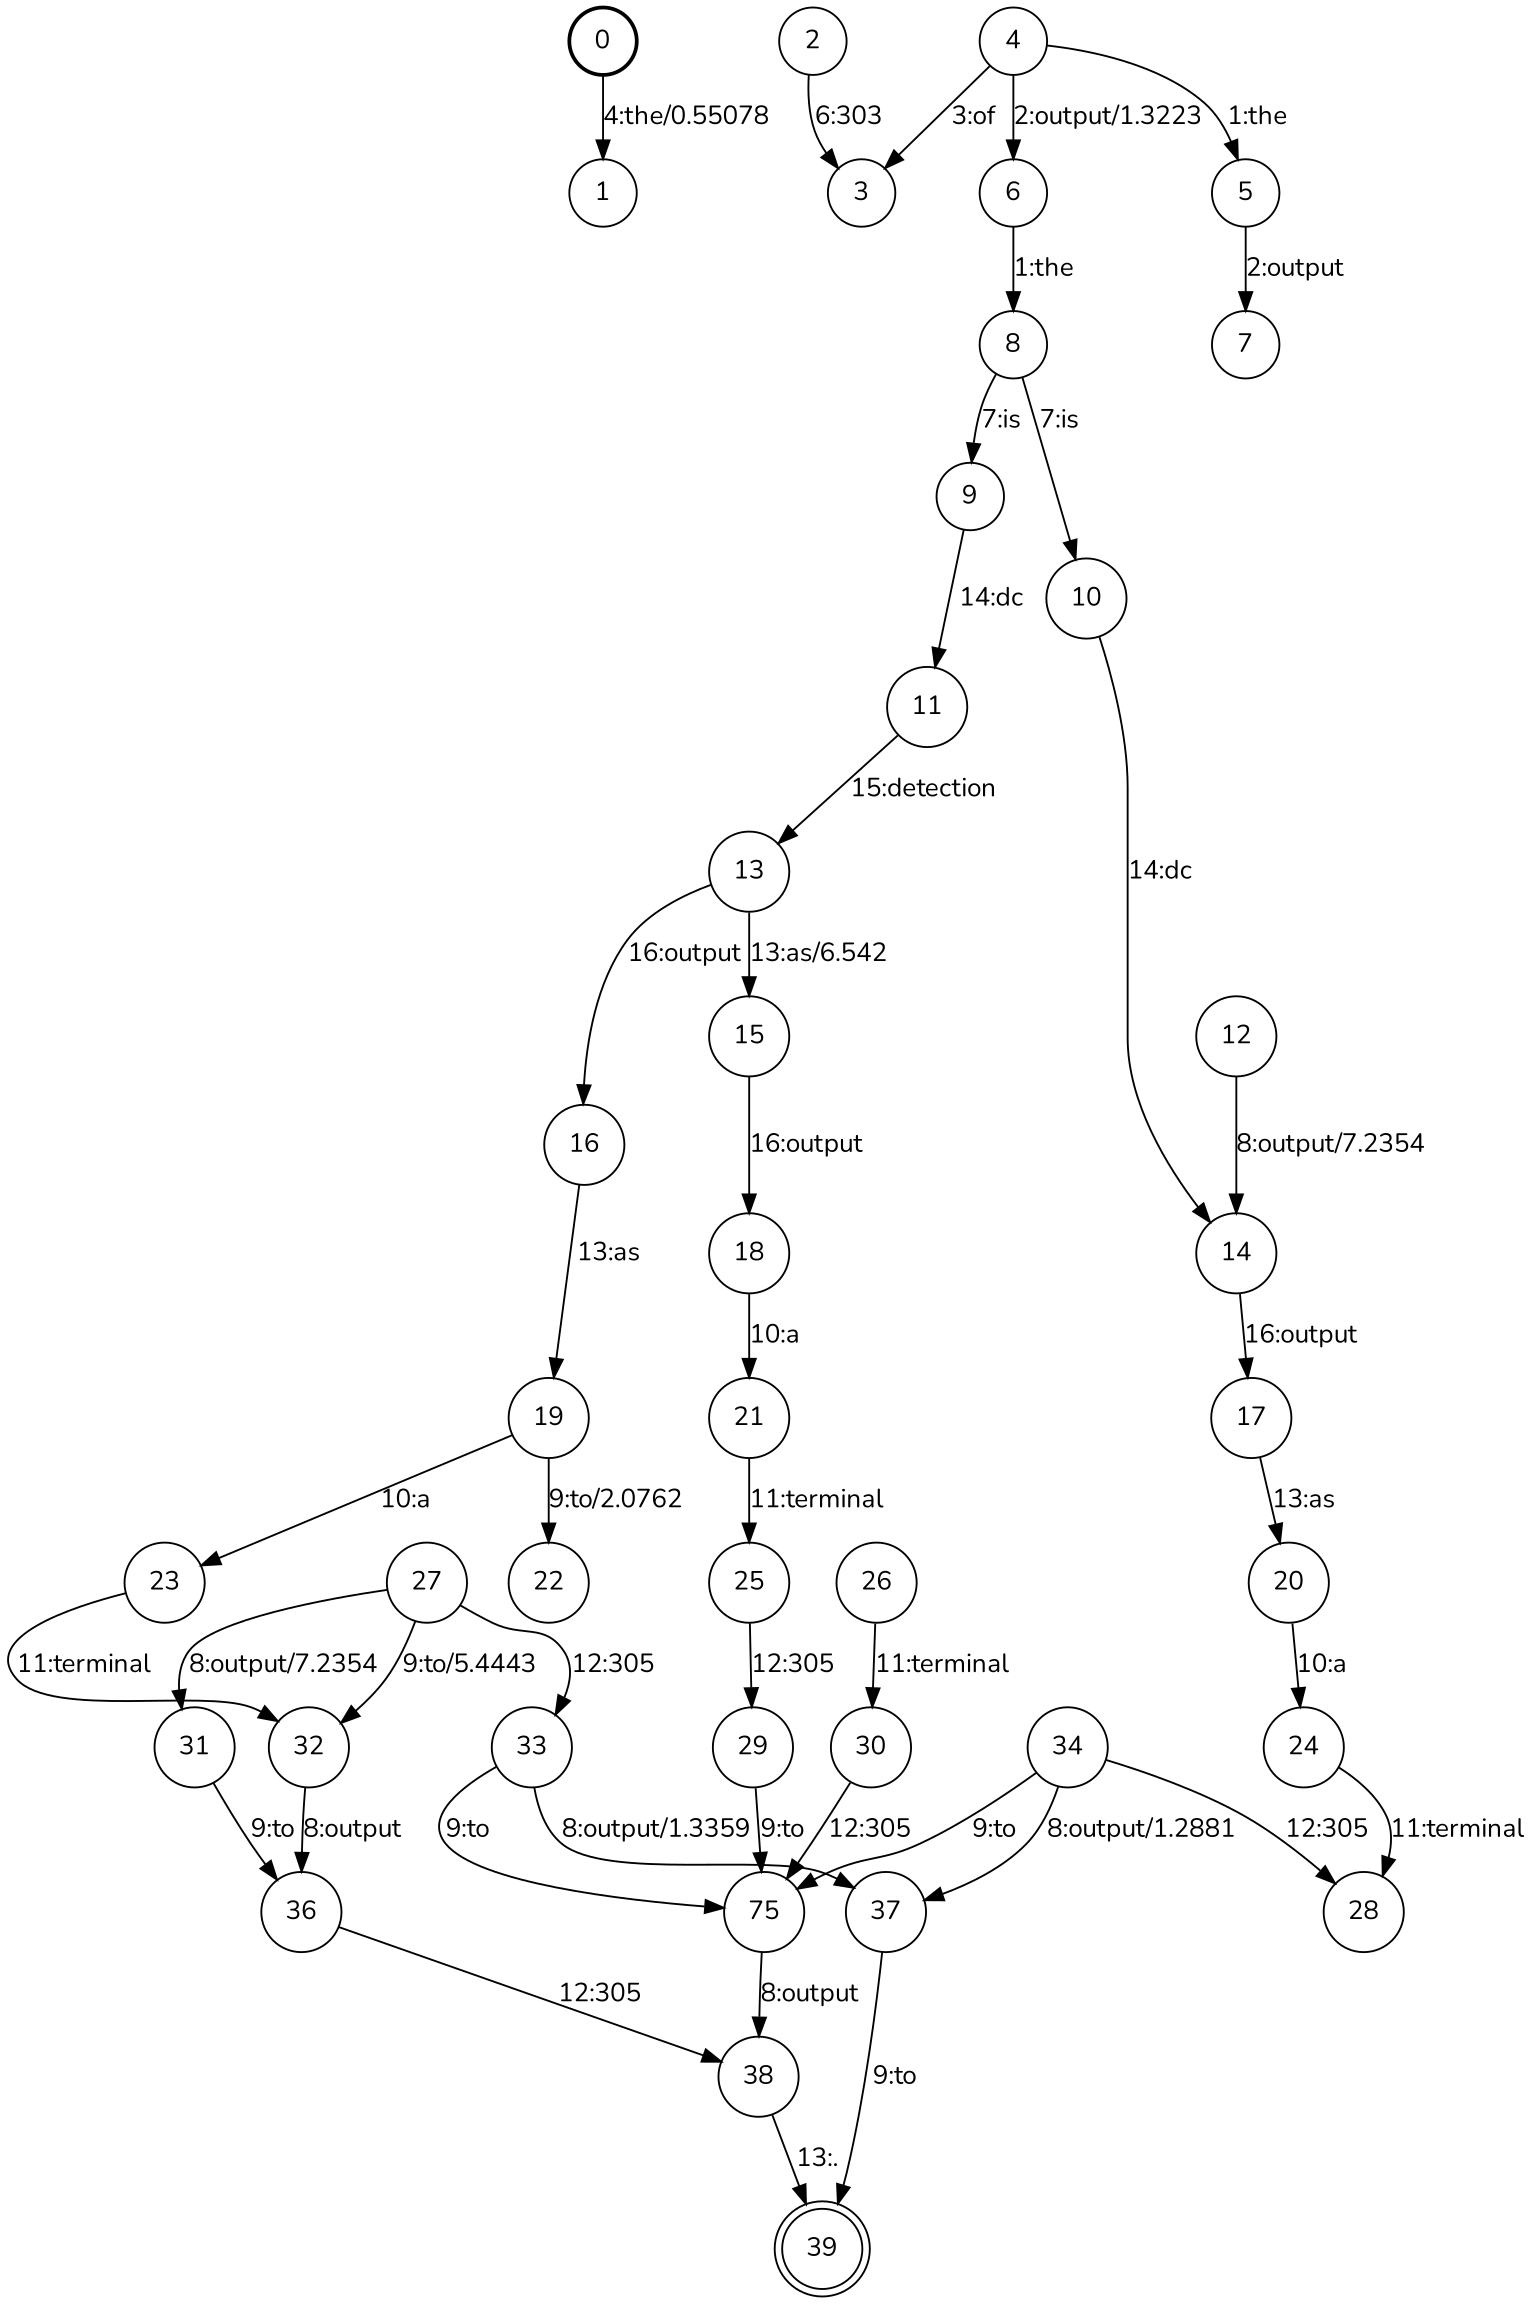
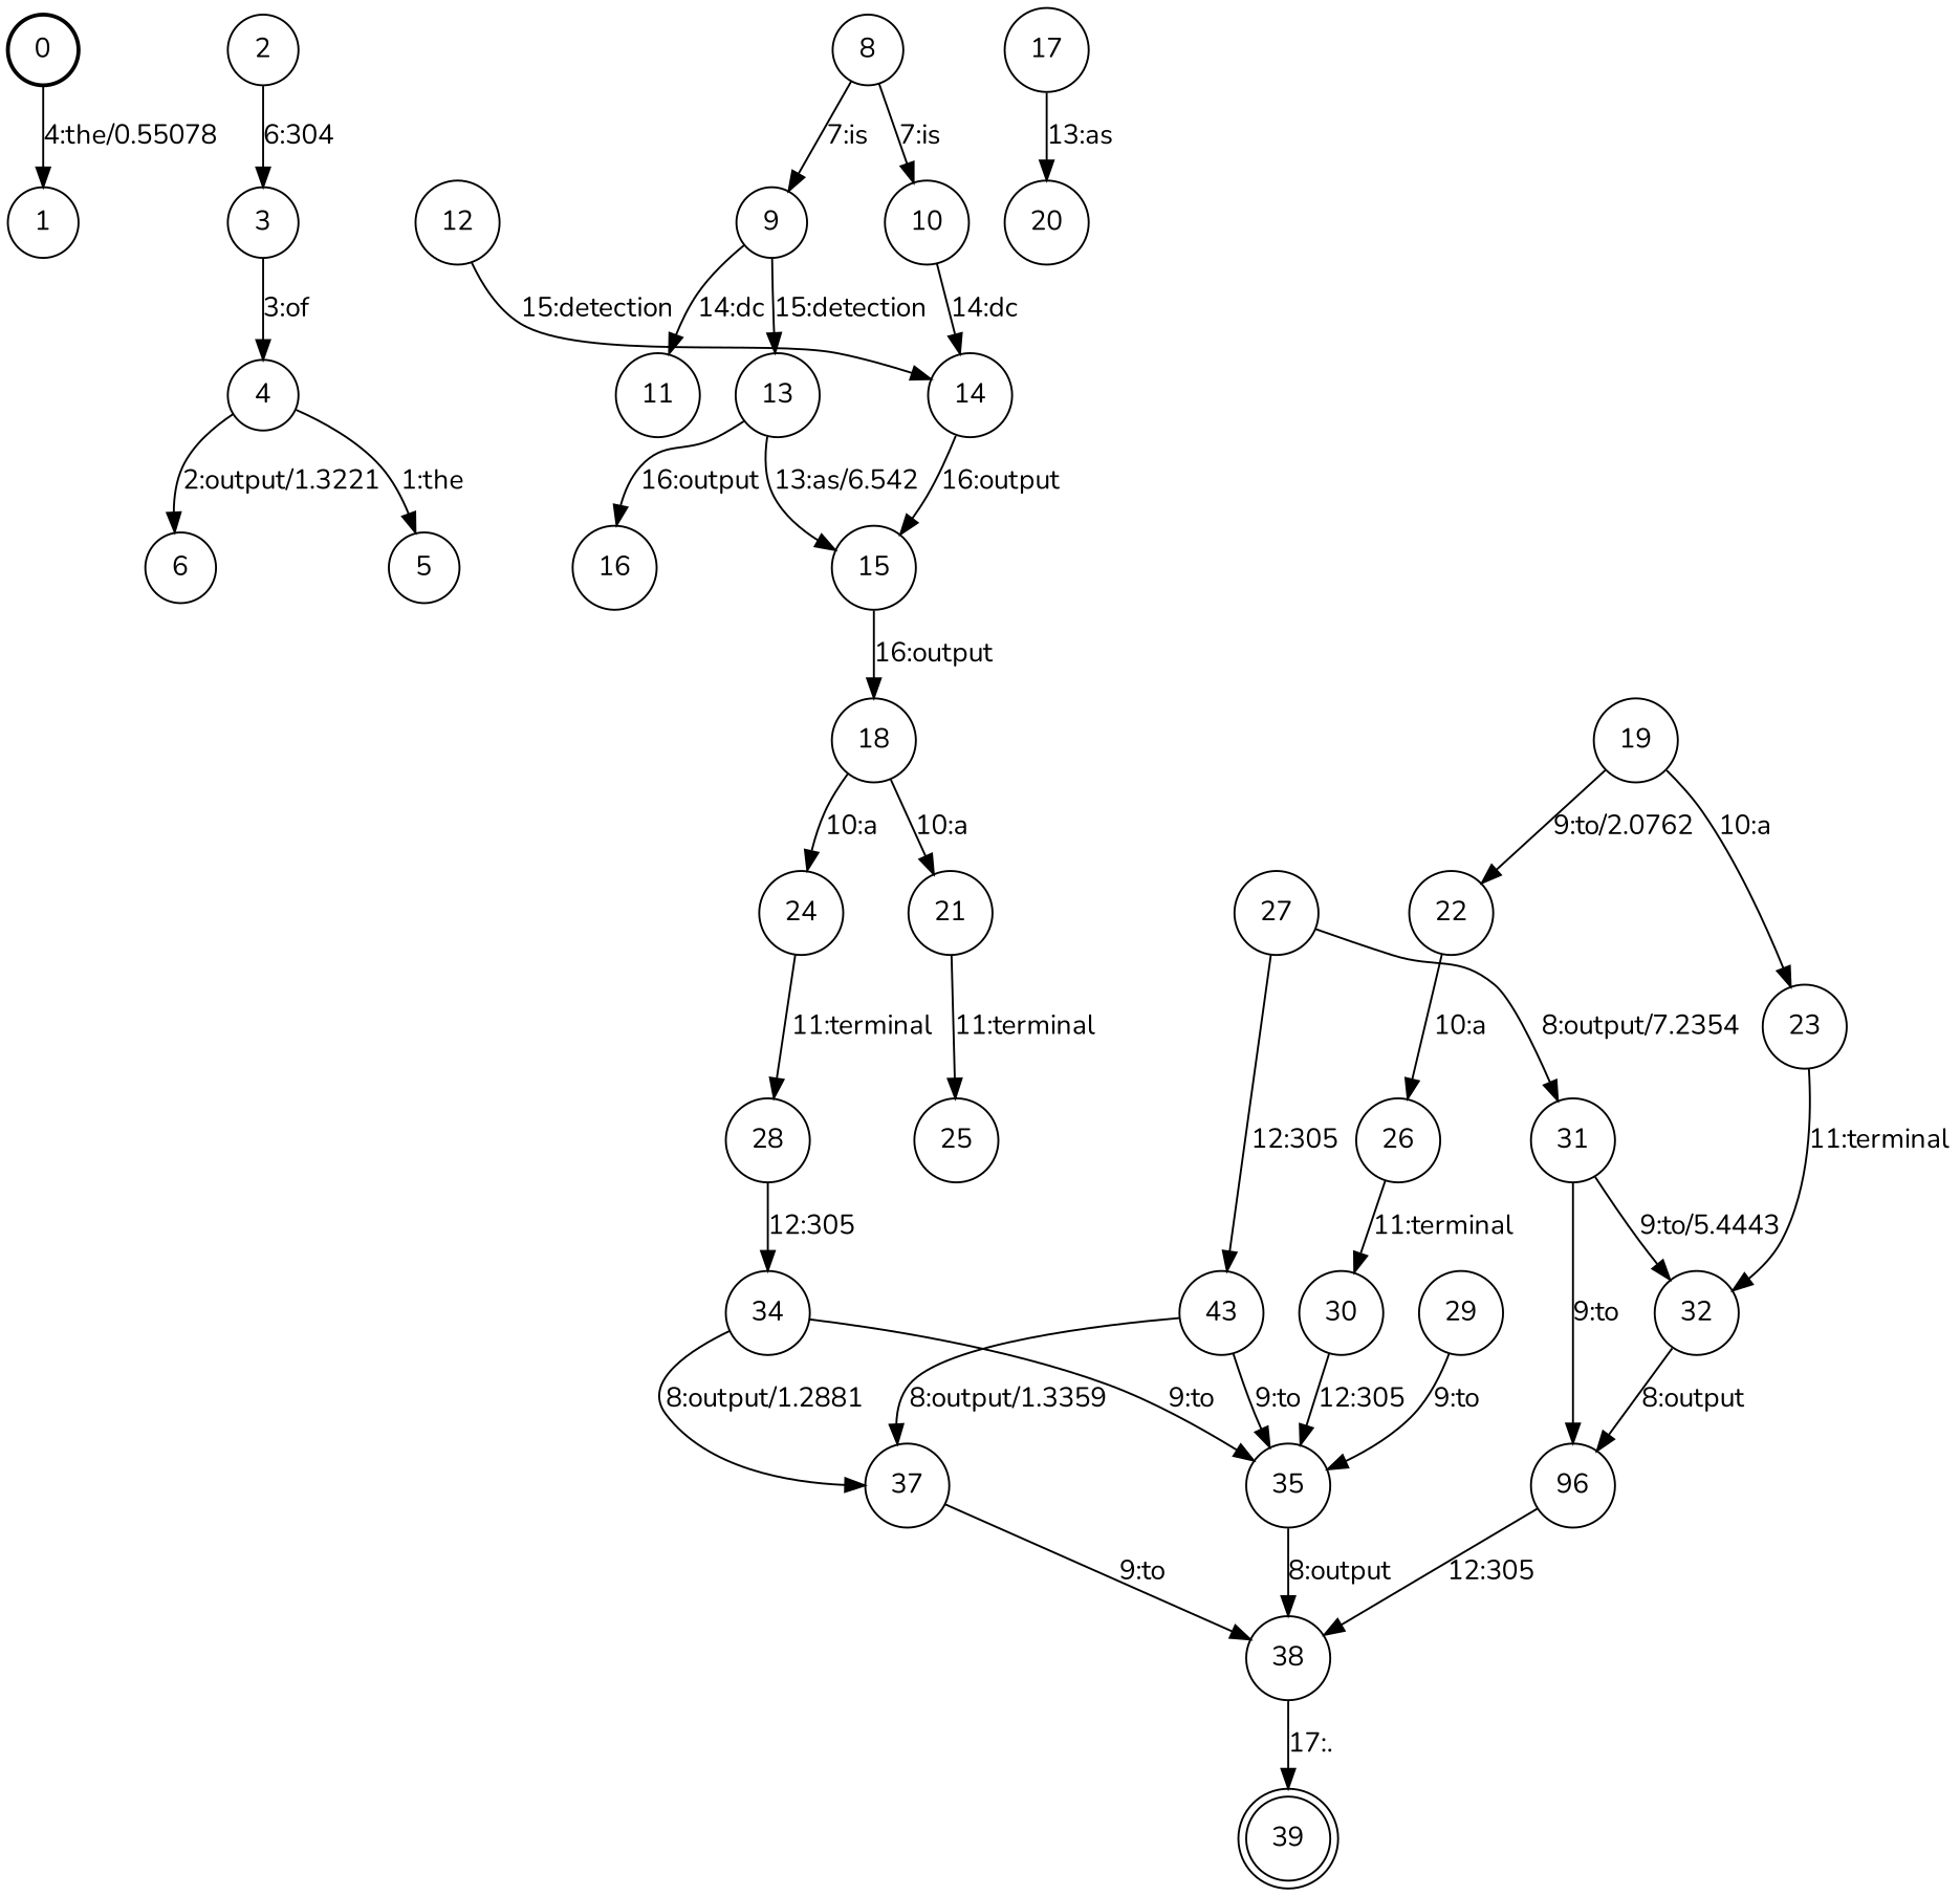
  digraph {
    fontname=Nunito
    nodesep=0.25
    rankdir=TB
    ranksep=0.4
    node [fontname=Nunito fontsize=14 shape=circle style=solid]
    edge [fontname=Nunito fontsize=14]
    n1 [label=0 style=bold]
    n2 [label=1]
    n3 [label=2]
    n4 [label=3]
    n5 [label=4]
    n6 [label=6]
    n7 [label=5]
    n8 [label=8]
-   n9 [label=7]
    n10 [label=9]
    n11 [label=10]
    n12 [label=11]
    n13 [label=14]
    n14 [label=13]
    n15 [label=12]
    n16 [label=16]
    n17 [label=15]
    n18 [label=17]
    n19 [label=19]
    n20 [label=18]
    n21 [label=20]
    n22 [label=22]
    n23 [label=23]
    n24 [label=21]
    n25 [label=24]
    n26 [label=25]
    n27 [label=26]
    n28 [label=32]
    n29 [label=28]
    n30 [label=29]
    n31 [label=30]
    n32 [label=27]
    n33 [label=31]
-   n34 [label=33]
+   n34 [label=43]
    n35 [label=34]
-   n36 [label=75]
-   n37 [label=36]
+   n36 [label=35]
+   n37 [label=96]
    n38 [label=37]
    n39 [label=38]
    n40 [label=39 shape=doublecircle]
    n1 -> n2 [label="4:the/0.55078"]
-   n3 -> n4 [label="6:303"]
-   n5 -> n4 [label="3:of"]
-   n5 -> n6 [label="2:output/1.3223"]
+   n3 -> n4 [label="6:304"]
+   n4 -> n5 [label="3:of"]
+   n5 -> n6 [label="2:output/1.3221"]
    n5 -> n7 [label="1:the"]
-   n6 -> n8 [label="1:the"]
-   n7 -> n9 [label="2:output"]
    n8 -> n10 [label="7:is"]
    n8 -> n11 [label="7:is"]
    n10 -> n12 [label="14:dc"]
    n11 -> n13 [label="14:dc"]
-   n12 -> n14 [label="15:detection"]
-   n13 -> n18 [label="16:output"]
+   n10 -> n14 [label="15:detection"]
+   n13 -> n17 [label="16:output"]
    n14 -> n16 [label="16:output"]
    n14 -> n17 [label="13:as/6.542"]
-   n15 -> n13 [label="8:output/7.2354"]
-   n16 -> n19 [label="13:as"]
+   n15 -> n13 [label="15:detection"]
    n17 -> n20 [label="16:output"]
    n18 -> n21 [label="13:as"]
    n19 -> n22 [label="9:to/2.0762"]
    n19 -> n23 [label="10:a"]
    n20 -> n24 [label="10:a"]
-   n21 -> n25 [label="10:a"]
+   n20 -> n25 [label="10:a"]
+   n22 -> n27 [label="10:a"]
    n23 -> n28 [label="11:terminal"]
    n24 -> n26 [label="11:terminal"]
    n25 -> n29 [label="11:terminal"]
-   n26 -> n30 [label="12:305"]
    n27 -> n31 [label="11:terminal"]
    n28 -> n37 [label="8:output"]
-   n35 -> n29 [label="12:305"]
+   n29 -> n35 [label="12:305"]
    n30 -> n36 [label="9:to"]
    n31 -> n36 [label="12:305"]
-   n32 -> n28 [label="9:to/5.4443"]
+   n33 -> n28 [label="9:to/5.4443"]
    n32 -> n33 [label="8:output/7.2354"]
    n32 -> n34 [label="12:305"]
    n33 -> n37 [label="9:to"]
    n34 -> n36 [label="9:to"]
    n34 -> n38 [label="8:output/1.3359"]
    n35 -> n36 [label="9:to"]
    n35 -> n38 [label="8:output/1.2881"]
    n36 -> n39 [label="8:output"]
    n37 -> n39 [label="12:305"]
-   n38 -> n40 [label="9:to"]
-   n39 -> n40 [label="13:."]
+   n38 -> n39 [label="9:to"]
+   n39 -> n40 [label="17:."]
  }
